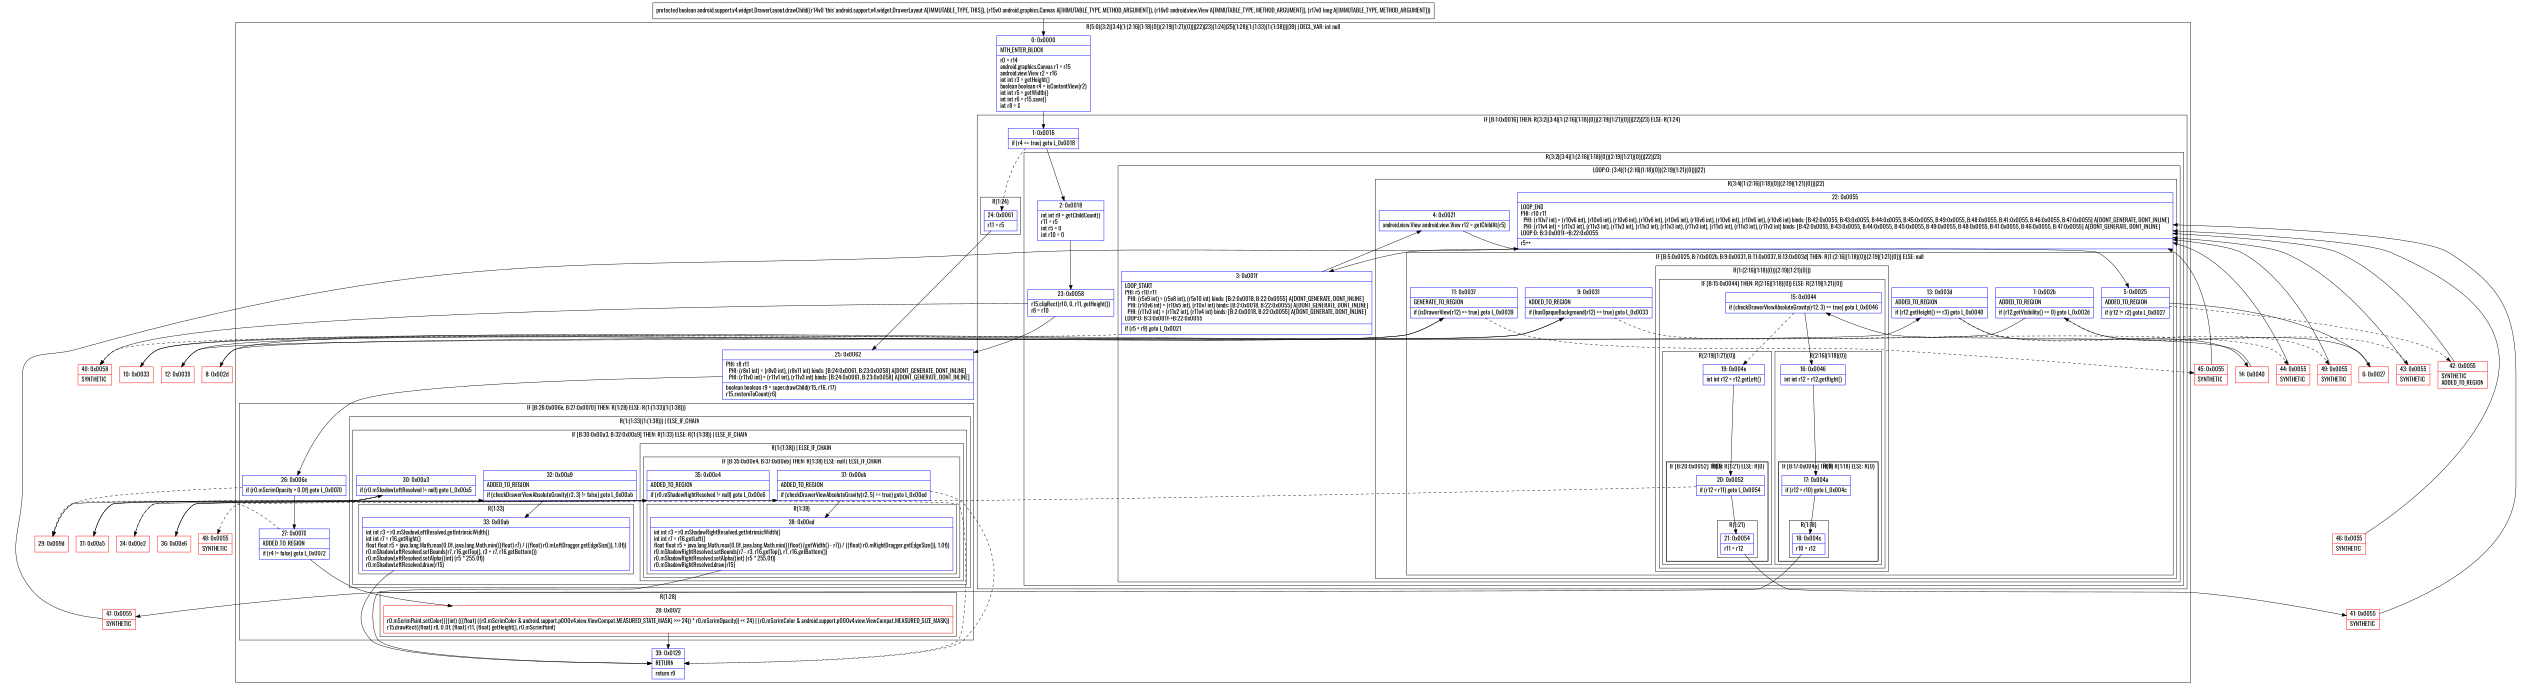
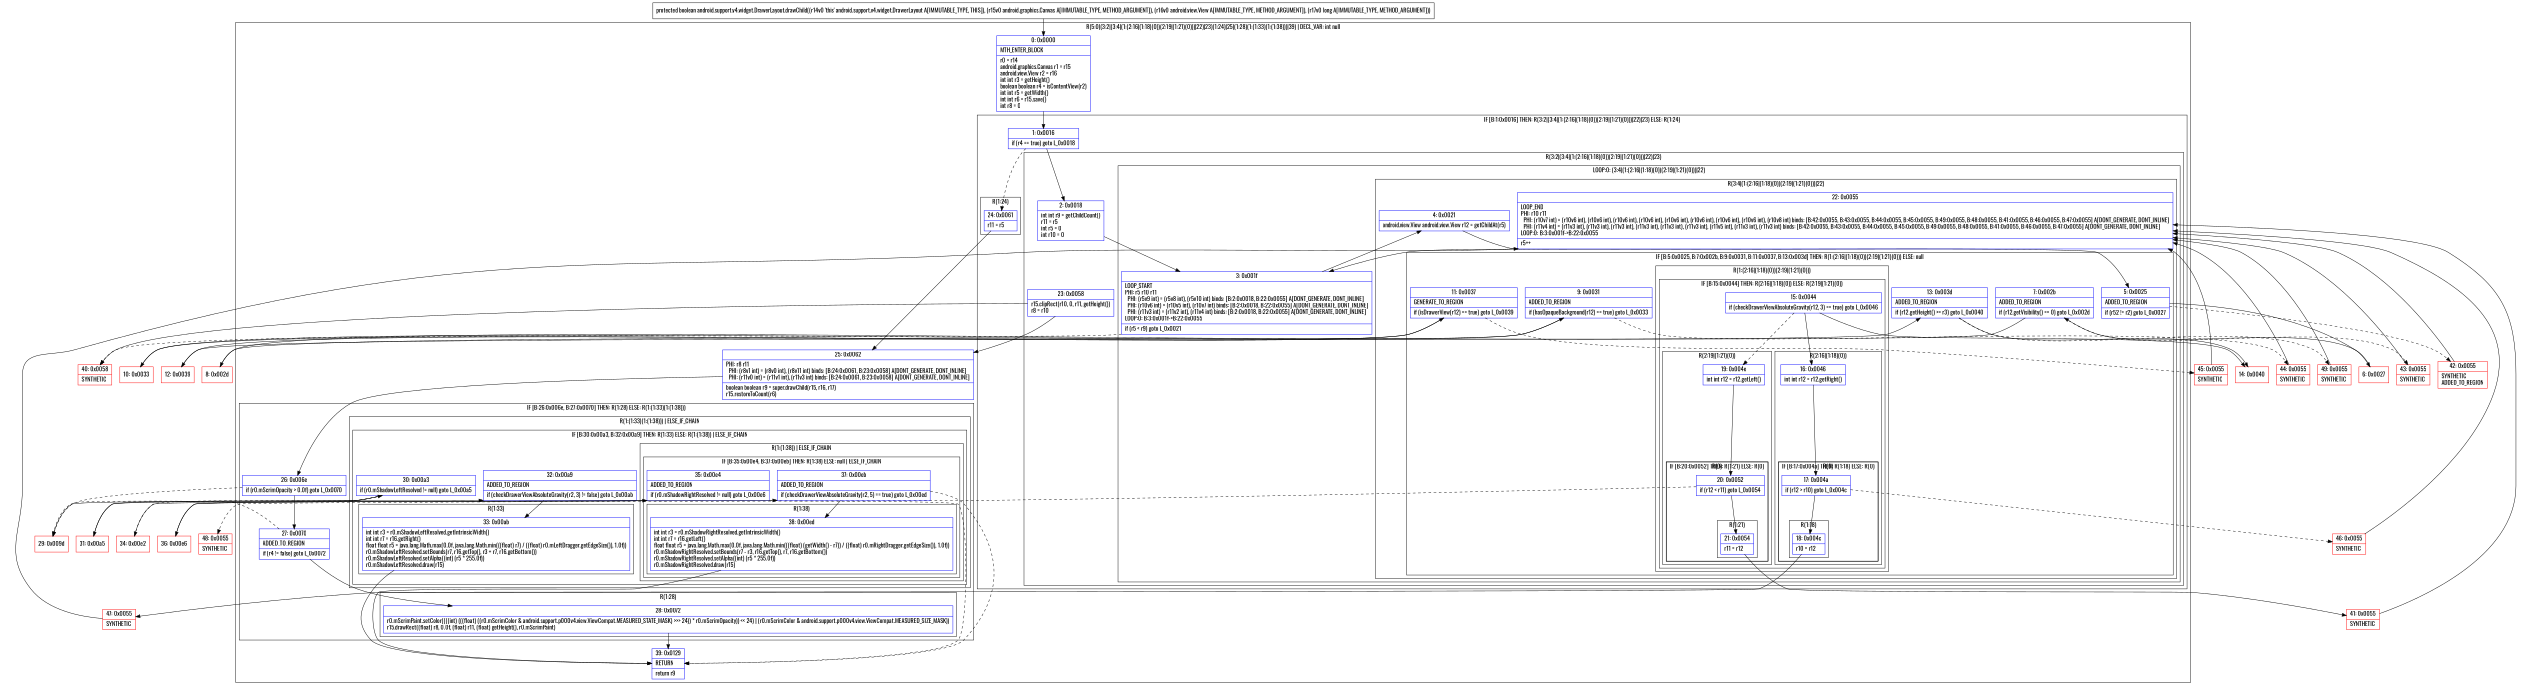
  digraph {
    fontname=Oswald
    node [color=blue fontname=Oswald shape=record]
    edge [fontname=Oswald]
    n1 [label="{18\:\ 0x004c|r10 = r12\l}"]
    n2 [label="{17\:\ 0x004a|if (r12 \> r10) goto L_0x004c\l}"]
    n3 [label="{16\:\ 0x0046|int int r12 = r12.getRight()\l}"]
    n4 [label="{21\:\ 0x0054|r11 = r12\l}"]
    n5 [label="{20\:\ 0x0052|if (r12 \< r11) goto L_0x0054\l}"]
    n6 [label="{19\:\ 0x004e|int int r12 = r12.getLeft()\l}"]
    n7 [label="{15\:\ 0x0044|if (checkDrawerViewAbsoluteGravity(r12, 3) == true) goto L_0x0046\l}"]
-   n8 [label="{5\:\ 0x0025|ADDED_TO_REGION\l|if (r12 != r2) goto L_0x0027\l}"]
+   n8 [label="{5\:\ 0x0025|ADDED_TO_REGION\l|if (r52 != r2) goto L_0x0027\l}"]
    n9 [label="{7\:\ 0x002b|ADDED_TO_REGION\l|if (r12.getVisibility() == 0) goto L_0x002d\l}"]
    n10 [label="{9\:\ 0x0031|ADDED_TO_REGION\l|if (hasOpaqueBackground(r12) == true) goto L_0x0033\l}"]
    n11 [label="{11\:\ 0x0037|GENERATE_TO_REGION\l|if (isDrawerView(r12) == true) goto L_0x0039\l}"]
    n12 [label="{13\:\ 0x003d|ADDED_TO_REGION\l|if (r12.getHeight() \>= r3) goto L_0x0040\l}"]
    n13 [label="{4\:\ 0x0021|android.view.View android.view.View r12 = getChildAt(r5)\l}"]
    n14 [label="{22\:\ 0x0055|LOOP_END\lPHI: r10 r11 \l  PHI: (r10v7 int) = (r10v6 int), (r10v6 int), (r10v6 int), (r10v6 int), (r10v6 int), (r10v6 int), (r10v6 int), (r10v6 int), (r10v8 int) binds: [B:42:0x0055, B:43:0x0055, B:44:0x0055, B:45:0x0055, B:49:0x0055, B:48:0x0055, B:41:0x0055, B:46:0x0055, B:47:0x0055] A[DONT_GENERATE, DONT_INLINE]\l  PHI: (r11v4 int) = (r11v3 int), (r11v3 int), (r11v3 int), (r11v3 int), (r11v3 int), (r11v3 int), (r11v5 int), (r11v3 int), (r11v3 int) binds: [B:42:0x0055, B:43:0x0055, B:44:0x0055, B:45:0x0055, B:49:0x0055, B:48:0x0055, B:41:0x0055, B:46:0x0055, B:47:0x0055] A[DONT_GENERATE, DONT_INLINE]\lLOOP:0: B:3:0x001f\-\>B:22:0x0055\l|r5++\l}"]
    n15 [label="{3\:\ 0x001f|LOOP_START\lPHI: r5 r10 r11 \l  PHI: (r5v9 int) = (r5v8 int), (r5v10 int) binds: [B:2:0x0018, B:22:0x0055] A[DONT_GENERATE, DONT_INLINE]\l  PHI: (r10v6 int) = (r10v5 int), (r10v7 int) binds: [B:2:0x0018, B:22:0x0055] A[DONT_GENERATE, DONT_INLINE]\l  PHI: (r11v3 int) = (r11v2 int), (r11v4 int) binds: [B:2:0x0018, B:22:0x0055] A[DONT_GENERATE, DONT_INLINE]\lLOOP:0: B:3:0x001f\-\>B:22:0x0055\l|if (r5 \< r9) goto L_0x0021\l}"]
    n16 [label="{2\:\ 0x0018|int int r9 = getChildCount()\lr11 = r5\lint r5 = 0\lint r10 = 0\l}"]
    n17 [label="{23\:\ 0x0058|r15.clipRect(r10, 0, r11, getHeight())\lr8 = r10\l}"]
    n18 [label="{24\:\ 0x0061|r11 = r5\l}"]
    n19 [label="{1\:\ 0x0016|if (r4 == true) goto L_0x0018\l}"]
-   n20 [color=red label="{28\:\ 0x0072|r0.mScrimPaint.setColor((((int) (((float) ((r0.mScrimColor & android.support.p000v4.view.ViewCompat.MEASURED_STATE_MASK) \>\>\> 24)) * r0.mScrimOpacity)) \<\< 24) \| (r0.mScrimColor & android.support.p000v4.view.ViewCompat.MEASURED_SIZE_MASK))\lr15.drawRect((float) r8, 0.0f, (float) r11, (float) getHeight(), r0.mScrimPaint)\l}"]
+   n20 [label="{28\:\ 0x0072|r0.mScrimPaint.setColor((((int) (((float) ((r0.mScrimColor & android.support.p000v4.view.ViewCompat.MEASURED_STATE_MASK) \>\>\> 24)) * r0.mScrimOpacity)) \<\< 24) \| (r0.mScrimColor & android.support.p000v4.view.ViewCompat.MEASURED_SIZE_MASK))\lr15.drawRect((float) r8, 0.0f, (float) r11, (float) getHeight(), r0.mScrimPaint)\l}"]
    n21 [label="{33\:\ 0x00ab|int int r3 = r0.mShadowLeftResolved.getIntrinsicWidth()\lint int r7 = r16.getRight()\lfloat float r5 = java.lang.Math.max(0.0f, java.lang.Math.min(((float) r7) \/ ((float) r0.mLeftDragger.getEdgeSize()), 1.0f))\lr0.mShadowLeftResolved.setBounds(r7, r16.getTop(), r3 + r7, r16.getBottom())\lr0.mShadowLeftResolved.setAlpha((int) (r5 * 255.0f))\lr0.mShadowLeftResolved.draw(r15)\l}"]
    n22 [label="{38\:\ 0x00ed|int int r3 = r0.mShadowRightResolved.getIntrinsicWidth()\lint int r7 = r16.getLeft()\lfloat float r5 = java.lang.Math.max(0.0f, java.lang.Math.min(((float) (getWidth() \- r7)) \/ ((float) r0.mRightDragger.getEdgeSize()), 1.0f))\lr0.mShadowRightResolved.setBounds(r7 \- r3, r16.getTop(), r7, r16.getBottom())\lr0.mShadowRightResolved.setAlpha((int) (r5 * 255.0f))\lr0.mShadowRightResolved.draw(r15)\l}"]
    n23 [label="{35\:\ 0x00e4|ADDED_TO_REGION\l|if (r0.mShadowRightResolved != null) goto L_0x00e6\l}"]
    n24 [label="{37\:\ 0x00eb|ADDED_TO_REGION\l|if (checkDrawerViewAbsoluteGravity(r2, 5) == true) goto L_0x00ed\l}"]
    n25 [label="{30\:\ 0x00a3|if (r0.mShadowLeftResolved != null) goto L_0x00a5\l}"]
    n26 [label="{32\:\ 0x00a9|ADDED_TO_REGION\l|if (checkDrawerViewAbsoluteGravity(r2, 3) != false) goto L_0x00ab\l}"]
    n27 [label="{26\:\ 0x006e|if (r0.mScrimOpacity \> 0.0f) goto L_0x0070\l}"]
    n28 [label="{27\:\ 0x0070|ADDED_TO_REGION\l|if (r4 != false) goto L_0x0072\l}"]
    n29 [label="{0\:\ 0x0000|MTH_ENTER_BLOCK\l|r0 = r14\landroid.graphics.Canvas r1 = r15\landroid.view.View r2 = r16\lint int r3 = getHeight()\lboolean boolean r4 = isContentView(r2)\lint int r5 = getWidth()\lint int r6 = r15.save()\lint r8 = 0\l}"]
    n30 [label="{25\:\ 0x0062|PHI: r8 r11 \l  PHI: (r8v1 int) = (r8v0 int), (r8v11 int) binds: [B:24:0x0061, B:23:0x0058] A[DONT_GENERATE, DONT_INLINE]\l  PHI: (r11v0 int) = (r11v1 int), (r11v3 int) binds: [B:24:0x0061, B:23:0x0058] A[DONT_GENERATE, DONT_INLINE]\l|boolean boolean r9 = super.drawChild(r15, r16, r17)\lr15.restoreToCount(r6)\l}"]
    n31 [label="{39\:\ 0x0129|RETURN\l|return r9\l}"]
    n32 [color=red label="{47\:\ 0x0055|SYNTHETIC\l}"]
    n33 [color=red label="{46\:\ 0x0055|SYNTHETIC\l}"]
    n34 [color=red label="{41\:\ 0x0055|SYNTHETIC\l}"]
    n35 [color=red label="{48\:\ 0x0055|SYNTHETIC\l}"]
    n36 [color=red label="{6\:\ 0x0027}"]
    n37 [color=red label="{42\:\ 0x0055|SYNTHETIC\lADDED_TO_REGION\l}"]
    n38 [color=red label="{8\:\ 0x002d}"]
    n39 [color=red label="{43\:\ 0x0055|SYNTHETIC\l}"]
    n40 [color=red label="{10\:\ 0x0033}"]
    n41 [color=red label="{44\:\ 0x0055|SYNTHETIC\l}"]
    n42 [color=red label="{12\:\ 0x0039}"]
    n43 [color=red label="{45\:\ 0x0055|SYNTHETIC\l}"]
    n44 [color=red label="{14\:\ 0x0040}"]
    n45 [color=red label="{49\:\ 0x0055|SYNTHETIC\l}"]
    n46 [color=red label="{40\:\ 0x0058|SYNTHETIC\l}"]
    n47 [color=red label="{36\:\ 0x00e6}"]
    n48 [color=red label="{31\:\ 0x00a5}"]
    n49 [color=red label="{34\:\ 0x00e2}"]
    n50 [color=red label="{29\:\ 0x009d}"]
    n51 [label="{protected boolean android.support.v4.widget.DrawerLayout.drawChild((r14v0 'this' android.support.v4.widget.DrawerLayout A[IMMUTABLE_TYPE, THIS]), (r15v0 android.graphics.Canvas A[IMMUTABLE_TYPE, METHOD_ARGUMENT]), (r16v0 android.view.View A[IMMUTABLE_TYPE, METHOD_ARGUMENT]), (r17v0 long A[IMMUTABLE_TYPE, METHOD_ARGUMENT])) }" color=""]
    subgraph cluster_1 {
      label="R(5:0|(3:2|(3:4|(1:(2:16|(1:18)(0))(2:19|(1:21)(0)))|22)|23)(1:24)|25|(1:28)(1:(1:33)(1:(1:38)))|39) | DECL_VAR: int null\l"
      n29
      n30
      n31
      subgraph cluster_2 {
        label="IF [B:1:0x0016] THEN: R(3:2|(3:4|(1:(2:16|(1:18)(0))(2:19|(1:21)(0)))|22)|23) ELSE: R(1:24)"
        n19
        subgraph cluster_3 {
          label="R(3:2|(3:4|(1:(2:16|(1:18)(0))(2:19|(1:21)(0)))|22)|23)"
          n16
          n17
          subgraph cluster_4 {
            label="LOOP:0: (3:4|(1:(2:16|(1:18)(0))(2:19|(1:21)(0)))|22)"
            n15
            subgraph cluster_5 {
              label="R(3:4|(1:(2:16|(1:18)(0))(2:19|(1:21)(0)))|22)"
              n13
              n14
              subgraph cluster_6 {
                label="IF [B:5:0x0025, B:7:0x002b, B:9:0x0031, B:11:0x0037, B:13:0x003d] THEN: R(1:(2:16|(1:18)(0))(2:19|(1:21)(0))) ELSE: null"
                n8
                n9
                n10
                n11
                n12
                subgraph cluster_7 {
                  label="R(1:(2:16|(1:18)(0))(2:19|(1:21)(0)))"
                  subgraph cluster_8 {
                    label="IF [B:15:0x0044] THEN: R(2:16|(1:18)(0)) ELSE: R(2:19|(1:21)(0))"
                    n7
                    subgraph cluster_9 {
                      label="R(2:16|(1:18)(0))"
                      n3
                      subgraph cluster_10 {
                        label="IF [B:17:0x004a] THEN: R(1:18) ELSE: R(0)"
                        n2
                        subgraph cluster_11 {
                          label="R(1:18)"
                          n1
                        }
                        subgraph cluster_12 {
                          label="R(0)"
                        }
                      }
                    }
                    subgraph cluster_13 {
                      label="R(2:19|(1:21)(0))"
                      n6
                      subgraph cluster_14 {
                        label="IF [B:20:0x0052] THEN: R(1:21) ELSE: R(0)"
                        n5
                        subgraph cluster_15 {
                          label="R(1:21)"
                          n4
                        }
                        subgraph cluster_16 {
                          label="R(0)"
                        }
                      }
                    }
                  }
                }
              }
            }
          }
        }
        subgraph cluster_17 {
          label="R(1:24)"
          n18
        }
      }
      subgraph cluster_18 {
        label="IF [B:26:0x006e, B:27:0x0070] THEN: R(1:28) ELSE: R(1:(1:33)(1:(1:38)))"
        n27
        n28
        subgraph cluster_19 {
          label="R(1:28)"
          n20
        }
        subgraph cluster_20 {
          label="R(1:(1:33)(1:(1:38))) | ELSE_IF_CHAIN\l"
          subgraph cluster_21 {
            label="IF [B:30:0x00a3, B:32:0x00a9] THEN: R(1:33) ELSE: R(1:(1:38)) | ELSE_IF_CHAIN\l"
            n25
            n26
            subgraph cluster_22 {
              label="R(1:33)"
              n21
            }
            subgraph cluster_23 {
              label="R(1:(1:38)) | ELSE_IF_CHAIN\l"
              subgraph cluster_24 {
                label="IF [B:35:0x00e4, B:37:0x00eb] THEN: R(1:38) ELSE: null | ELSE_IF_CHAIN\l"
                n23
                n24
                subgraph cluster_25 {
                  label="R(1:38)"
                  n22
                }
              }
            }
          }
        }
      }
    }
    n1 -> n32
    n2 -> n1
+   n2 -> n33 [style=dashed]
    n3 -> n2
    n4 -> n34
    n5 -> n4
    n5 -> n35 [style=dashed]
    n6 -> n5
    n7 -> n3
    n7 -> n6 [style=dashed]
    n8 -> n36
    n8 -> n37 [style=dashed]
    n9 -> n38
    n9 -> n39 [style=dashed]
    n10 -> n40
    n10 -> n41 [style=dashed]
    n11 -> n42
    n11 -> n43 [style=dashed]
    n12 -> n44
    n12 -> n45 [style=dashed]
    n13 -> n8
    n14 -> n15
    n15 -> n13
    n15 -> n46 [style=dashed]
-   n16 -> n17
+   n16 -> n15
    n17 -> n30
    n17 -> n46
    n18 -> n30
    n19 -> n16
    n19 -> n18 [style=dashed]
    n20 -> n31
    n21 -> n31
    n22 -> n31
    n23 -> n31 [style=dashed]
    n23 -> n47
    n24 -> n22
    n24 -> n31 [style=dashed]
    n25 -> n48
    n25 -> n49 [style=dashed]
    n26 -> n21
    n27 -> n28
    n27 -> n50 [style=dashed]
    n28 -> n20
    n28 -> n50 [style=dashed]
    n29 -> n19
    n30 -> n27
    n32 -> n14
    n33 -> n14
    n34 -> n14
    n36 -> n9
    n37 -> n14
    n38 -> n10
    n39 -> n14
    n40 -> n11
    n41 -> n14
    n42 -> n12
    n43 -> n14
-   n44 -> n7
+   n7 -> n44
    n45 -> n14
    n47 -> n24
    n48 -> n26
    n49 -> n23
    n50 -> n25
    n51 -> n29
  }
